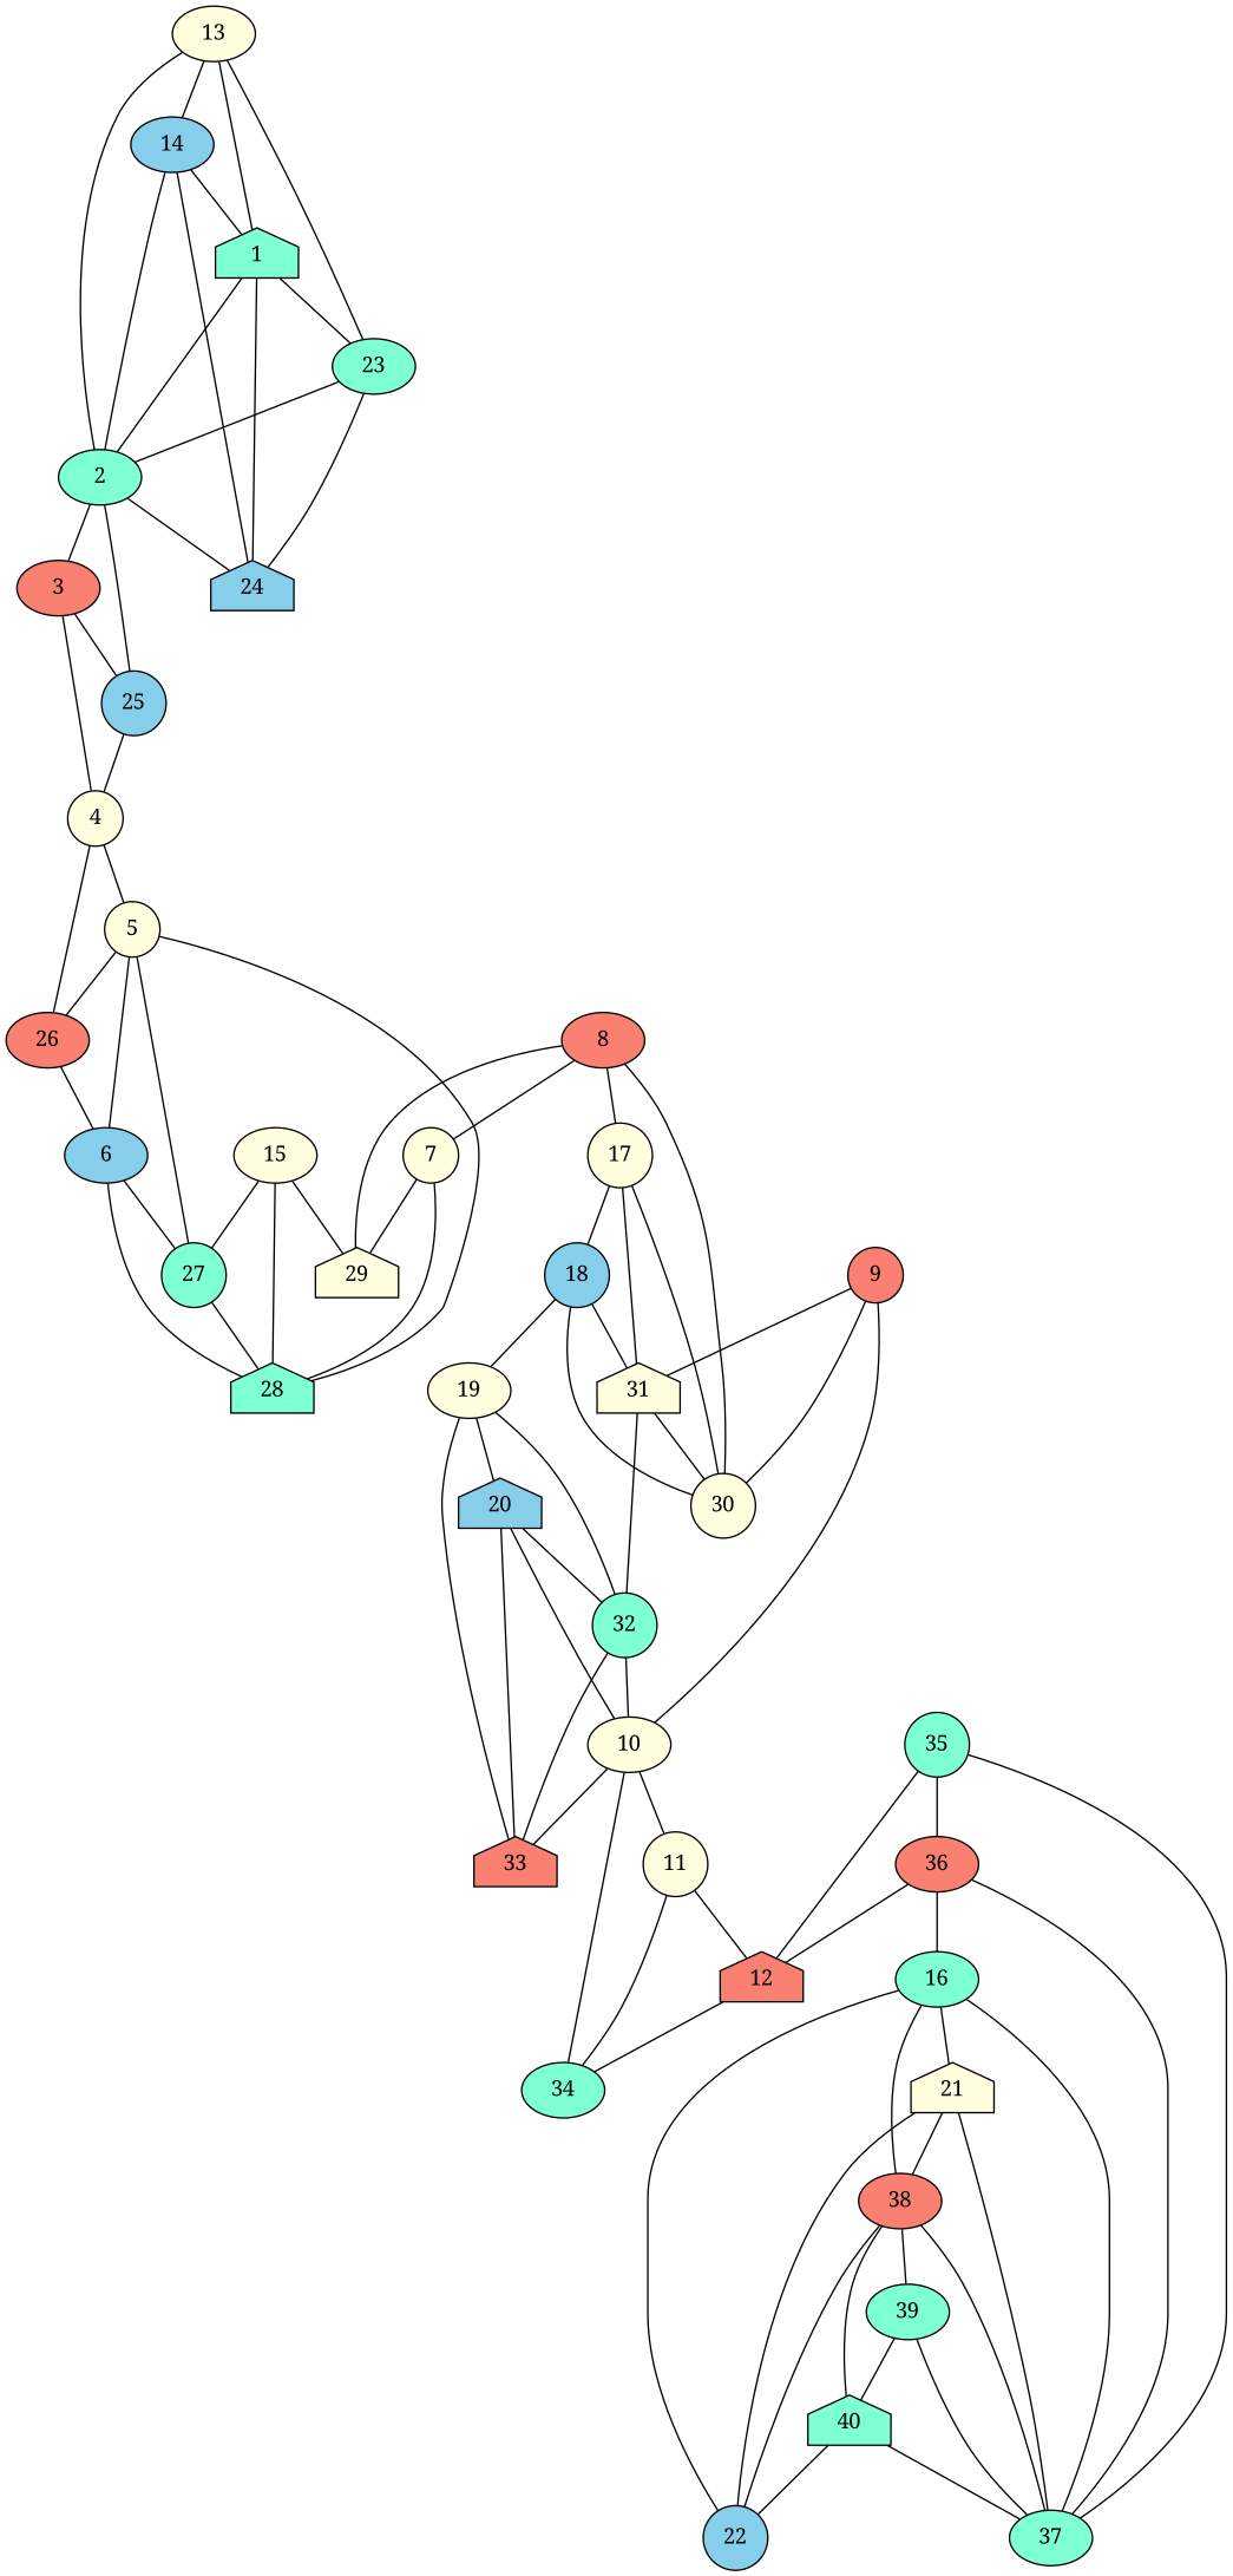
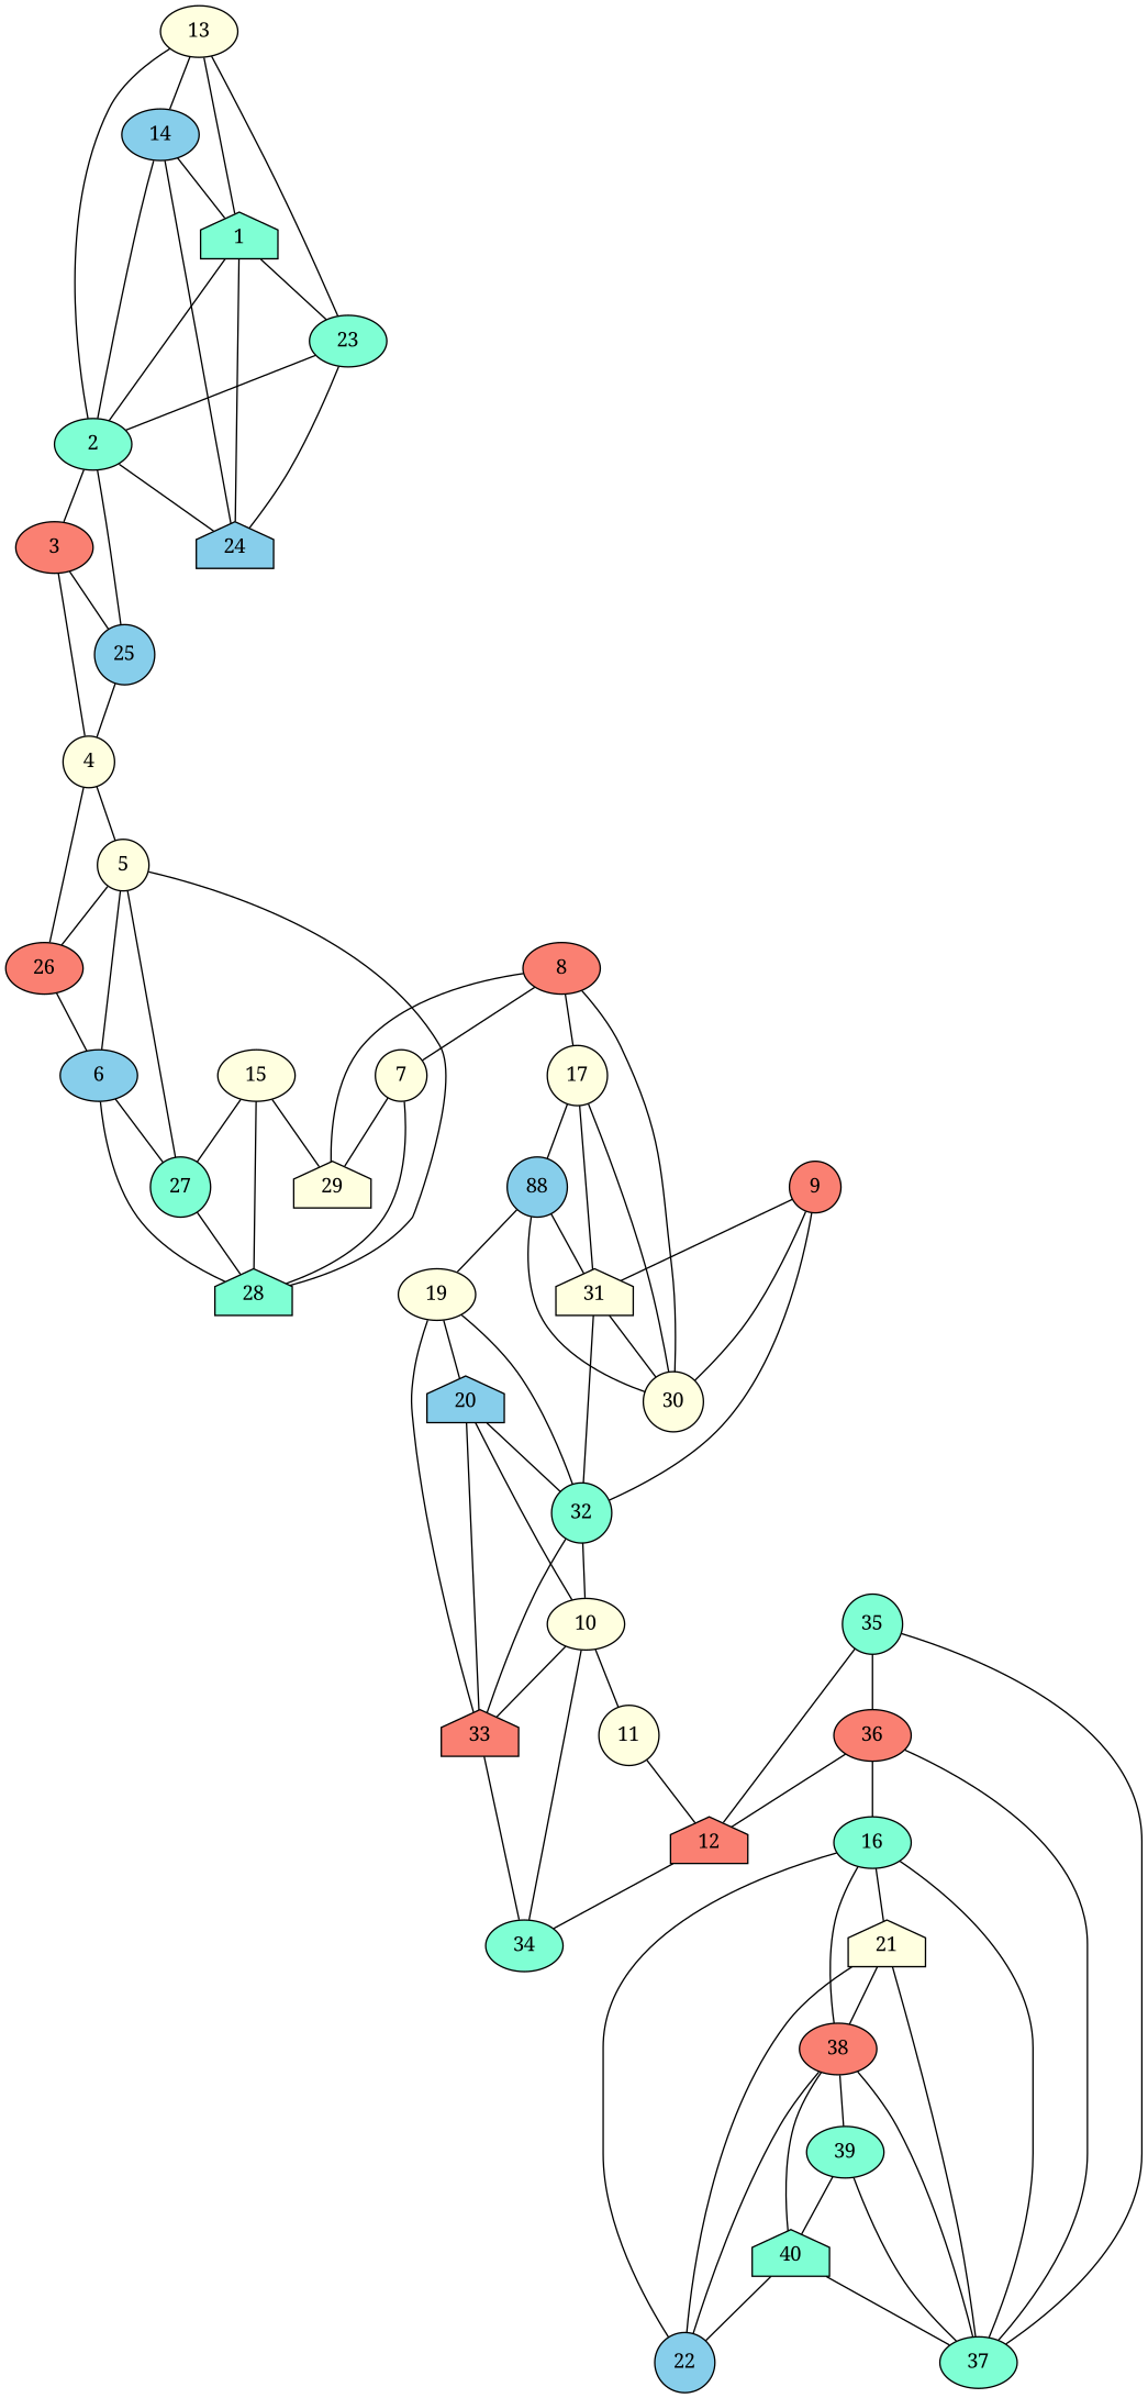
  graph {
    fontname="Noto Serif"
    node [aaLength=4 fillcolor=lightyellow fontname="Noto Serif" shape=ellipse style=filled type=2]
    edge [distance0=1.0 fontname="Noto Serif" frequency=1 type0=3]
    1 [aaLength=12 fillcolor=aquamarine sequence=VWFDVLDDLQTN shape=house type=0]
    23 [fillcolor=aquamarine sequence=CPGG]
    24 [fillcolor=skyblue sequence=NSQC shape=house]
    2 [aaLength=15 fillcolor=aquamarine sequence=SPVRKILRIVFHDAI type=0]
    3 [aaLength=7 fillcolor=salmon sequence=SPALTAA type=0]
    14 [aaLength=2 fillcolor=skyblue sequence=ST type=1]
    4 [aaLength=6 sequence=HSNIEL shape=circle type=0]
    25 [fillcolor=skyblue sequence=TAAG shape=circle]
    5 [aaLength=15 sequence=LTDTIEALRAVGINH shape=circle type=0]
    26 [fillcolor=salmon sequence=FPAN]
    6 [aaLength=15 fillcolor=skyblue sequence=SFGDLIQFATAVGMS type=0]
    27 [fillcolor=aquamarine sequence=MSNC shape=circle]
    28 [fillcolor=aquamarine sequence=CPGS shape=house]
    7 [aaLength=13 sequence=TVTAILDRMGDAG shape=circle type=0]
    29 [sequence=GPGN shape=house]
    8 [aaLength=14 fillcolor=salmon sequence=SPDEVVDLLAAHSL type=0]
    17 [aaLength=2 sequence=SQ shape=circle type=1]
    30 [sequence=NSAI shape=circle]
    31 [sequence=TPQV shape=house]
-   18 [aaLength=2 fillcolor=skyblue sequence=SP shape=circle type=1]
+   18 [aaLength=2 fillcolor=skyblue sequence=SP shape=circle type=1 label=88]
    32 [fillcolor=aquamarine sequence=GFAE shape=circle]
    19 [aaLength=2 sequence=EE type=1]
    9 [aaLength=6 fillcolor=salmon sequence=QFYIET shape=circle type=0]
    10 [aaLength=10 sequence=MRSDALLARD type=0]
    33 [fillcolor=salmon sequence=FPGE shape=house]
    11 [aaLength=8 sequence=TACRWQSM shape=circle type=0]
    12 [aaLength=17 fillcolor=salmon sequence=SNEVMGQRYRAAMAKMS shape=house type=0]
    34 [fillcolor=aquamarine sequence=QSMT]
    13 [aaLength=2 sequence=VT type=1]
    15 [aaLength=2 sequence=LT type=1]
    16 [aaLength=2 fillcolor=aquamarine sequence=TD type=1]
    21 [aaLength=2 sequence=VI shape=house type=1]
    22 [aaLength=2 fillcolor=skyblue sequence=AT shape=circle type=1]
    37 [fillcolor=aquamarine sequence=CSDV]
    38 [fillcolor=salmon sequence=PGGL]
    35 [fillcolor=aquamarine sequence=VLGF shape=circle]
    36 [fillcolor=salmon sequence=DRNA]
    39 [fillcolor=aquamarine sequence=TVDD]
    40 [fillcolor=aquamarine sequence=VDDI shape=house]
    20 [aaLength=2 fillcolor=skyblue sequence=RM shape=house type=1]
    1 -- 23 [distance0=15.7563 type0=2]
    1 -- 24 [distance0=11.72226 type0=1]
    23 -- 24 [distance0=12.97377 type0=1]
    23 -- 2 [distance0=41.24188]
    2 -- 1 [distance0=25.78595 type0=1]
    2 -- 24 [distance0=32.13535]
    2 -- 3 [distance0=27.22496 distance1=2.0 frequency=2 type0=2 type1=4]
    3 -- 4 [distance0=30.2339]
    3 -- 25 [distance0=6.430739 distance1=0.0 frequency=2 type0=1 type1=5]
    14 -- 1 [distance0=40.12195 type0=2]
    14 -- 24 [type0=4]
    14 -- 2 [distance0=40.41459]
    4 -- 5 [distance0=19.57293 type0=2]
    4 -- 26 [distance0=8.306889 distance1=1.0 frequency=2 type0=1 type1=4]
    25 -- 2 [distance0=32.59236]
    25 -- 4 [distance0=31.61828 distance1=13.0 frequency=2 type0=2 type1=4]
    5 -- 26 [distance0=18.36883 type0=1]
    5 -- 6 [distance0=20.16403 distance1=2.0 frequency=2 type1=4]
    26 -- 6 [distance0=32.83639]
    6 -- 27 [distance0=14.45448 distance1=0.0 frequency=2 type0=1 type1=5]
    6 -- 28 [distance0=17.75107 type0=2]
    27 -- 5 [distance0=33.22603]
    27 -- 28 [distance0=3.311827 distance1=0.0 frequency=2 type0=1 type1=5]
    28 -- 5 [distance0=36.26559]
    7 -- 28 [distance0=44.26965]
    7 -- 29 [distance0=13.89875 type0=1]
    8 -- 7 [distance0=21.05716 type0=1]
    8 -- 29 [distance0=24.58781 type0=2]
    8 -- 17 [type0=4]
    8 -- 30 [distance0=33.90757]
    17 -- 31 [distance0=36.71264]
    17 -- 18 [distance0=11.0 type0=1]
    30 -- 17 [distance0=16.32664 type0=1]
    31 -- 30 [distance0=20.84532 type0=2]
    31 -- 32 [distance0=32.50969]
    18 -- 30 [distance0=16.6601 type0=2]
    18 -- 31 [distance0=3.0 type0=4]
    18 -- 19 [distance0=33.0]
    32 -- 10 [distance0=19.09594 type0=2]
    32 -- 33 [distance0=16.4021 type0=1]
    19 -- 32 [distance0=19.85723 type0=2]
    19 -- 33 [distance0=25.29286 distance1=3.0 frequency=2 type1=4]
    19 -- 20 [distance0=10.0 type0=1]
    9 -- 30 [distance0=29.45353]
    9 -- 31 [distance0=13.72355 type0=1]
-   9 -- 10 [distance0=27.64094 distance1=12.0 frequency=2 type0=2 type1=4]
+   9 -- 32 [distance0=27.64094 distance1=12.0 frequency=2 type0=2 type1=4]
    10 -- 33 [distance0=16.66966 type0=1]
    10 -- 11 [distance0=18.01291 distance1=2.0 frequency=2 type0=2 type1=4]
    11 -- 12 [distance0=12.65284 type0=2]
-   11 -- 34 [distance0=6.722714 distance1=0.0 frequency=2 type0=1 type1=5]
+   33 -- 34 [distance0=6.722714 distance1=0.0 frequency=2 type0=1 type1=5]
    12 -- 34 [distance0=6.992711 type0=1]
    34 -- 10 [distance0=23.18923]
    13 -- 1 [distance0=42.08053 type0=2]
    13 -- 23 [distance0=0.0 type0=5]
    13 -- 2 [distance0=45.54491]
    13 -- 14 [distance0=7.0 type0=1]
    15 -- 27 [distance0=43.36054]
    15 -- 28 [distance0=43.2758 type0=2]
    15 -- 29 [distance0=32.12816 distance1=15.0 frequency=2 type0=1 type1=4]
    16 -- 21 [distance0=17.0 type0=1]
    16 -- 22 [distance0=40.0 type0=2]
    16 -- 37 [distance0=0.0 type0=5]
    16 -- 38 [distance0=40.16902]
    21 -- 38 [distance0=35.44785 distance1=0.0 frequency=2 type1=5]
    22 -- 21 [distance0=23.0 type0=1]
    22 -- 38 [distance0=41.15276]
    37 -- 21 [distance0=11.0 type0=4]
    37 -- 38 [distance0=21.08798]
    37 -- 35 [distance0=20.95415 type0=2]
    37 -- 36 [distance0=14.48831 type0=1]
    38 -- 39 [distance0=12.68619 distance1=0.0 frequency=2 type0=1 type1=5]
    38 -- 40 [distance0=13.54361 type0=2]
    35 -- 12 [distance0=19.34473 type0=2]
    35 -- 36 [distance0=8.714219 distance1=0.0 frequency=2 type0=1 type1=5]
    36 -- 12 [distance0=21.62273]
    36 -- 16 [type0=4]
    39 -- 37 [distance0=23.09565]
    39 -- 40 [distance0=2.939257 distance1=0.0 frequency=2 type0=1 type1=5]
    40 -- 22 [distance0=12.0 type0=4]
    40 -- 37 [distance0=25.20371]
    20 -- 32 [distance0=23.54378 type0=2]
    20 -- 10 [distance0=0.0 type0=5]
    20 -- 33 [distance0=25.29286]
  }
